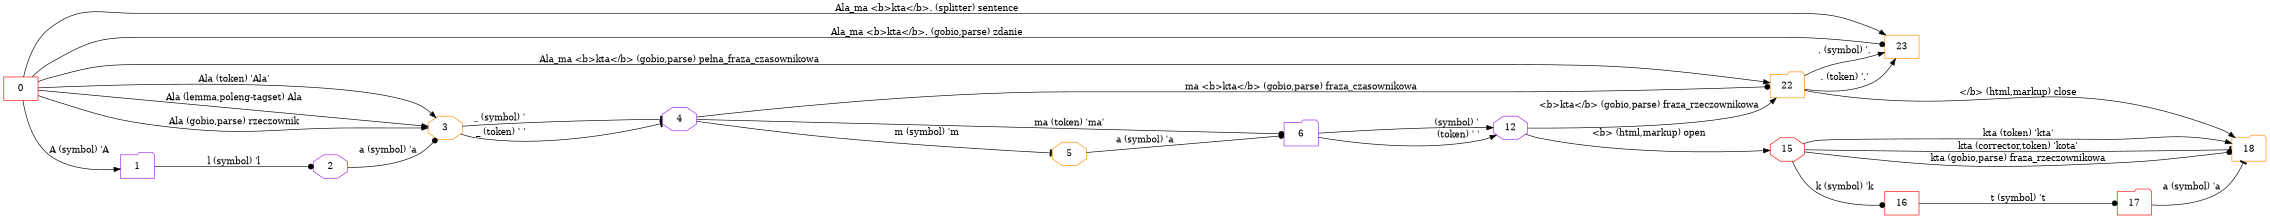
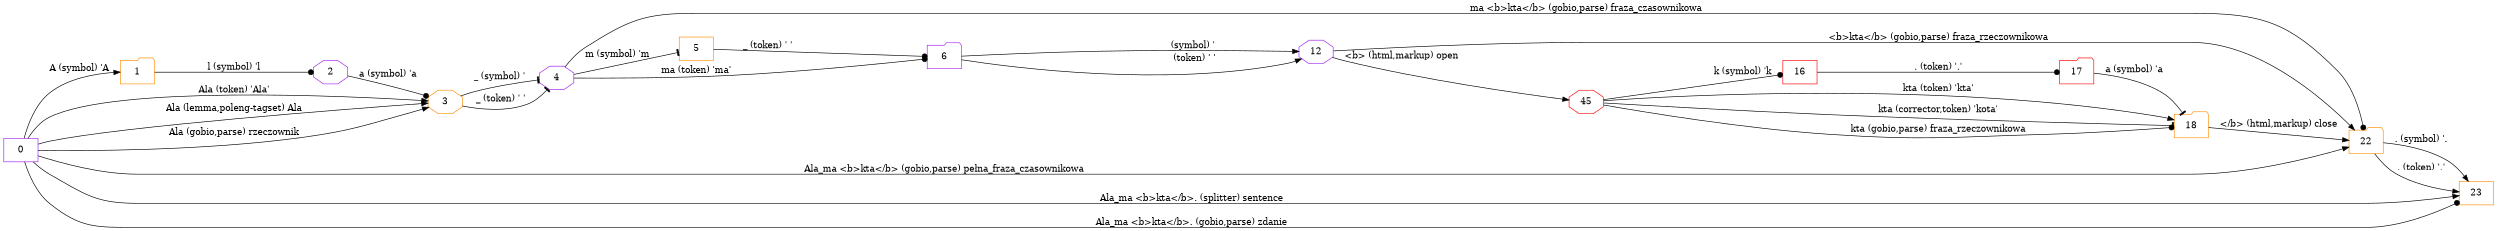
  digraph {
    rankdir=LR
    node [color=darkorange shape=folder]
    edge [arrowhead=normal]
-   0 [color=red height=0.51389 shape=box width=0.75]
-   1 [color=purple height=0.51389 width=0.75]
+   0 [color=purple height=0.51389 shape=box width=0.75]
+   1 [height=0.51389 width=0.75]
    3 [height=0.51389 shape=octagon width=0.75]
    22 [height=0.51389 width=0.75]
    23 [height=0.51389 shape=box width=0.75]
    2 [color=purple height=0.51389 shape=octagon width=0.75]
    4 [color=purple height=0.51389 shape=octagon width=0.75]
-   5 [height=0.51389 shape=octagon width=0.75]
+   5 [height=0.51389 shape=box width=0.75]
    6 [color=purple height=0.51389 width=0.75]
    12 [color=purple height=0.51389 shape=octagon width=0.75]
-   15 [color=red height=0.51389 shape=octagon width=0.75]
+   15 [color=red height=0.51389 shape=octagon width=0.75 label=45]
    16 [color=red height=0.51389 shape=box width=0.75]
    18 [height=0.51389 width=0.75]
    17 [color=red height=0.51389 width=0.75]
    0 -> 1 [label="A (symbol) 'A"]
    0 -> 3 [label="Ala (token) 'Ala'"]
    0 -> 3 [label="Ala (lemma,poleng-tagset) Ala"]
    0 -> 3 [label="Ala (gobio,parse) rzeczownik"]
    0 -> 22 [label="Ala_ma&nbsp;<b>kta</b> (gobio,parse) pełna_fraza_czasownikowa"]
    0 -> 23 [label="Ala_ma&nbsp;<b>kta</b>. (splitter) sentence"]
    0 -> 23 [arrowhead=dot label="Ala_ma&nbsp;<b>kta</b>. (gobio,parse) zdanie"]
    1 -> 2 [arrowhead=dot label="l (symbol) 'l"]
    3 -> 4 [arrowhead=tee label="_ (symbol) ' "]
    3 -> 4 [arrowhead=tee label="_ (token) ' '"]
    22 -> 23 [label=". (symbol) '."]
    22 -> 23 [label=". (token) '.'"]
    2 -> 3 [arrowhead=dot label="a (symbol) 'a"]
    4 -> 22 [arrowhead=dot label="ma&nbsp;<b>kta</b> (gobio,parse) fraza_czasownikowa"]
    4 -> 5 [arrowhead=tee label="m (symbol) 'm"]
    4 -> 6 [arrowhead=dot label="ma (token) 'ma'"]
-   5 -> 6 [arrowhead=dot label="a (symbol) 'a"]
+   5 -> 6 [arrowhead=dot label="_ (token) ' '"]
    6 -> 12 [label="&nbsp; (symbol) ' "]
    6 -> 12 [label="&nbsp; (token) ' '"]
    12 -> 22 [label="<b>kta</b> (gobio,parse) fraza_rzeczownikowa"]
    12 -> 15 [label="<b> (html,markup) open"]
    15 -> 16 [arrowhead=dot label="k (symbol) 'k"]
    15 -> 18 [label="kta (token) 'kta'"]
    15 -> 18 [arrowhead=tee label="kta (corrector,token) 'kota'"]
    15 -> 18 [arrowhead=dot label="kta (gobio,parse) fraza_rzeczownikowa"]
-   16 -> 17 [arrowhead=dot label="t (symbol) 't"]
-   22 -> 18 [label="</b> (html,markup) close"]
+   16 -> 17 [arrowhead=dot label=". (token) '.'"]
+   18 -> 22 [label="</b> (html,markup) close"]
    17 -> 18 [arrowhead=tee label="a (symbol) 'a"]
  }
